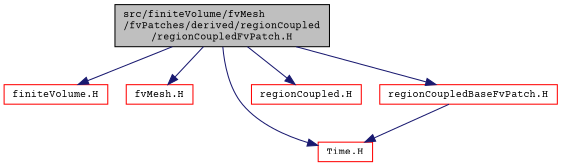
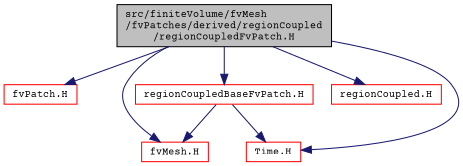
  digraph {
    fontname="Courier Prime"
    node [color=red fontname="Courier Prime" fontsize=10 shape=record]
    edge [color=midnightblue fontname="Courier Prime" fontsize=10 labelfontname=Helvetica labelfontsize=10 style=solid]
    n1 [color=black fillcolor=grey75 fontcolor=black height=0.2 label="src/finiteVolume/fvMesh\l/fvPatches/derived/regionCoupled\l/regionCoupledFvPatch.H" style=filled width=0.4]
-   n2 [height=0.2 label="finiteVolume.H" width=0.4]
+   n2 [height=0.2 label="fvPatch.H" width=0.4]
    n3 [height=0.2 label="fvMesh.H" width=0.4]
    n4 [height=0.2 label="Time.H" width=0.4]
    n5 [height=0.2 label="regionCoupled.H" width=0.4]
    n6 [height=0.2 label="regionCoupledBaseFvPatch.H" width=0.4]
    n1 -> n2
    n1 -> n3
    n1 -> n4
    n1 -> n5
    n1 -> n6
+   n6 -> n3
    n6 -> n4
  }
